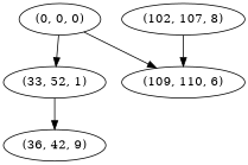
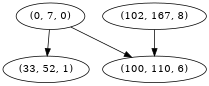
  digraph {
    n1 [label="(33, 52, 1)"]
-   "(0, 0, 0)"
-   "(100, 110, 6)" [label="(109, 110, 6)"]
-   "(36, 42, 9)"
-   "(102, 107, 8)"
-   n1 -> "(36, 42, 9)"
+   "(0, 0, 0)" [label="(0, 7, 0)"]
+   "(100, 110, 6)"
+   "(102, 107, 8)" [label="(102, 167, 8)"]
    "(0, 0, 0)" -> n1
    "(0, 0, 0)" -> "(100, 110, 6)"
    "(102, 107, 8)" -> "(100, 110, 6)"
  }
